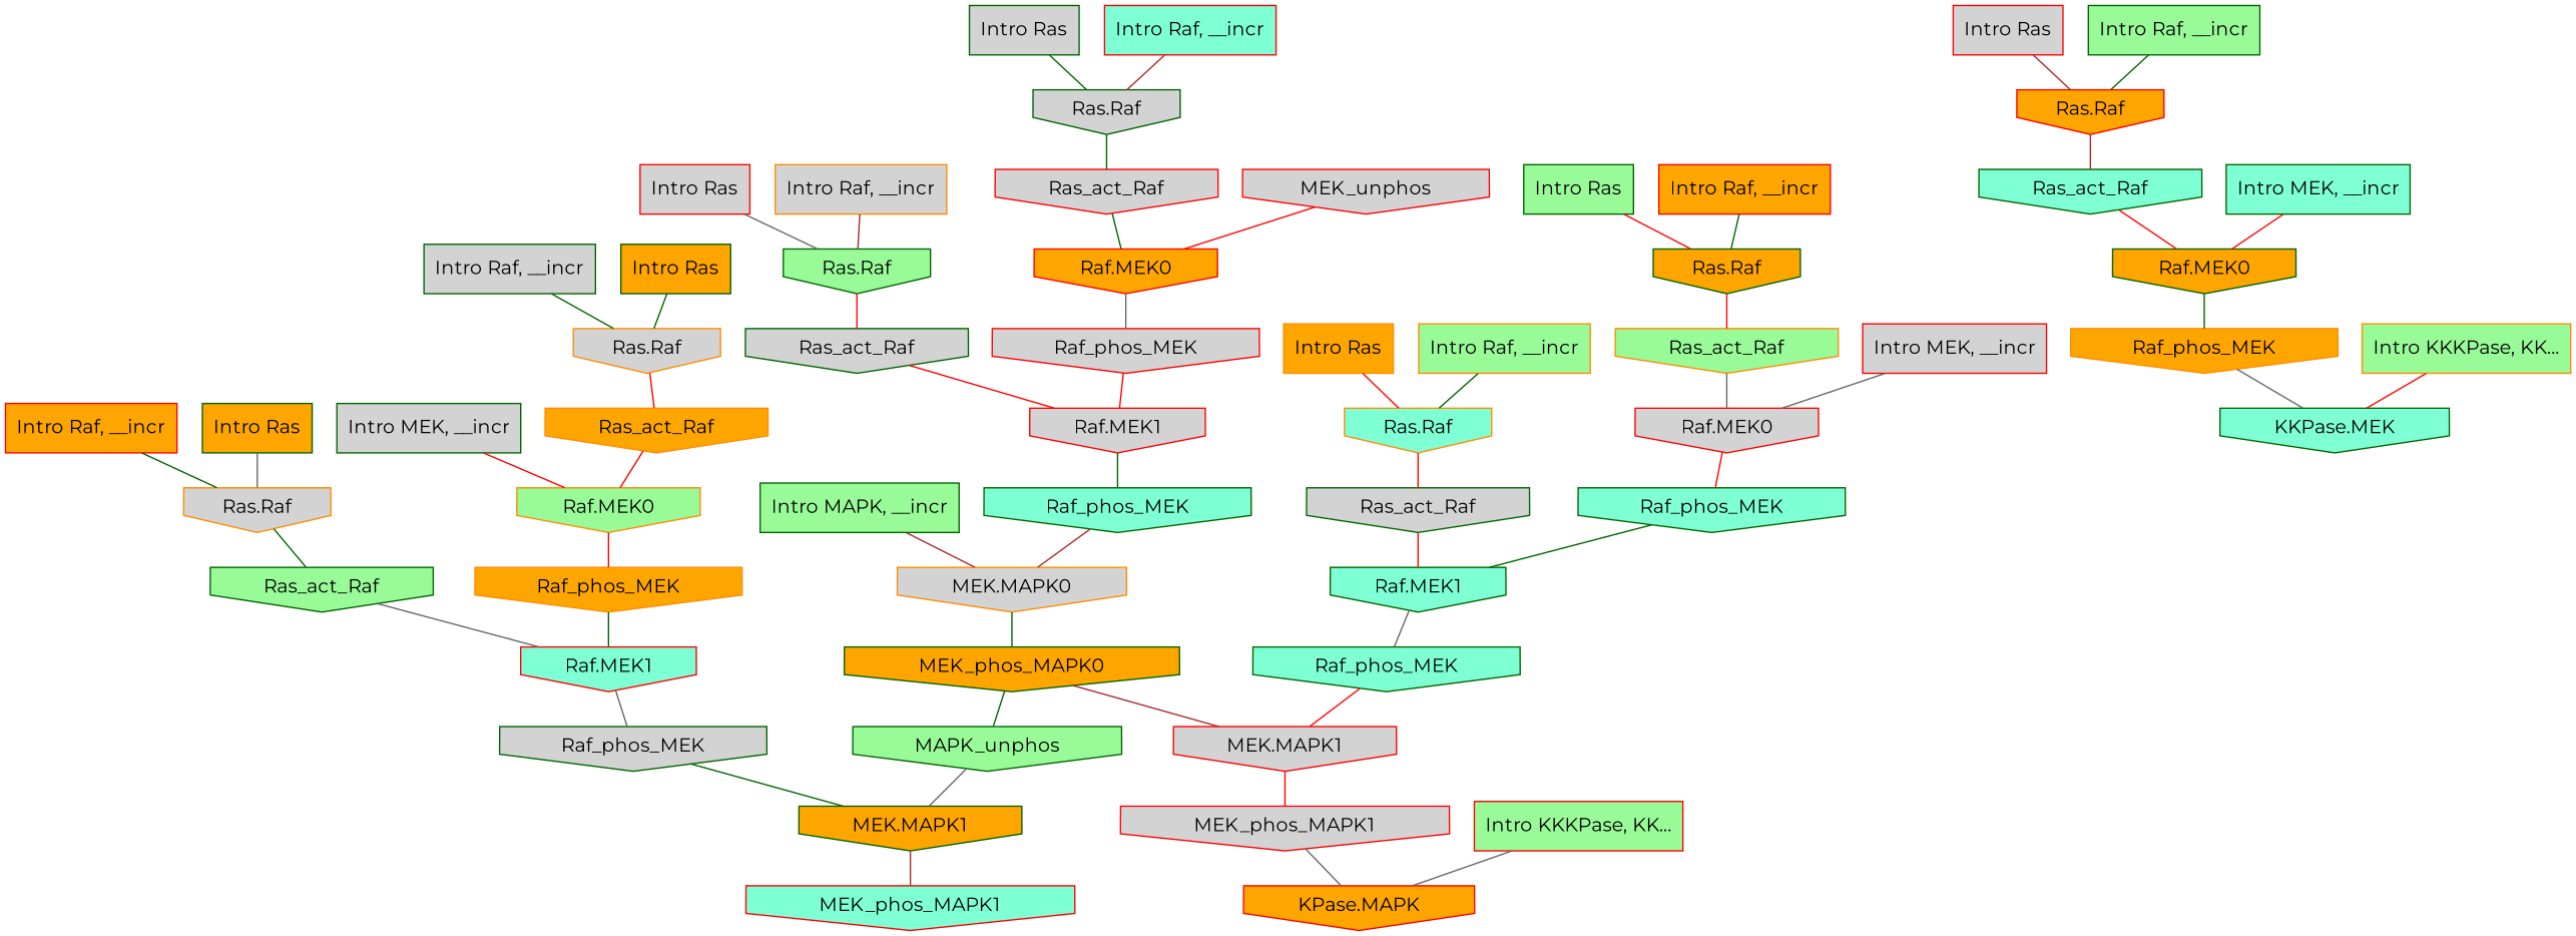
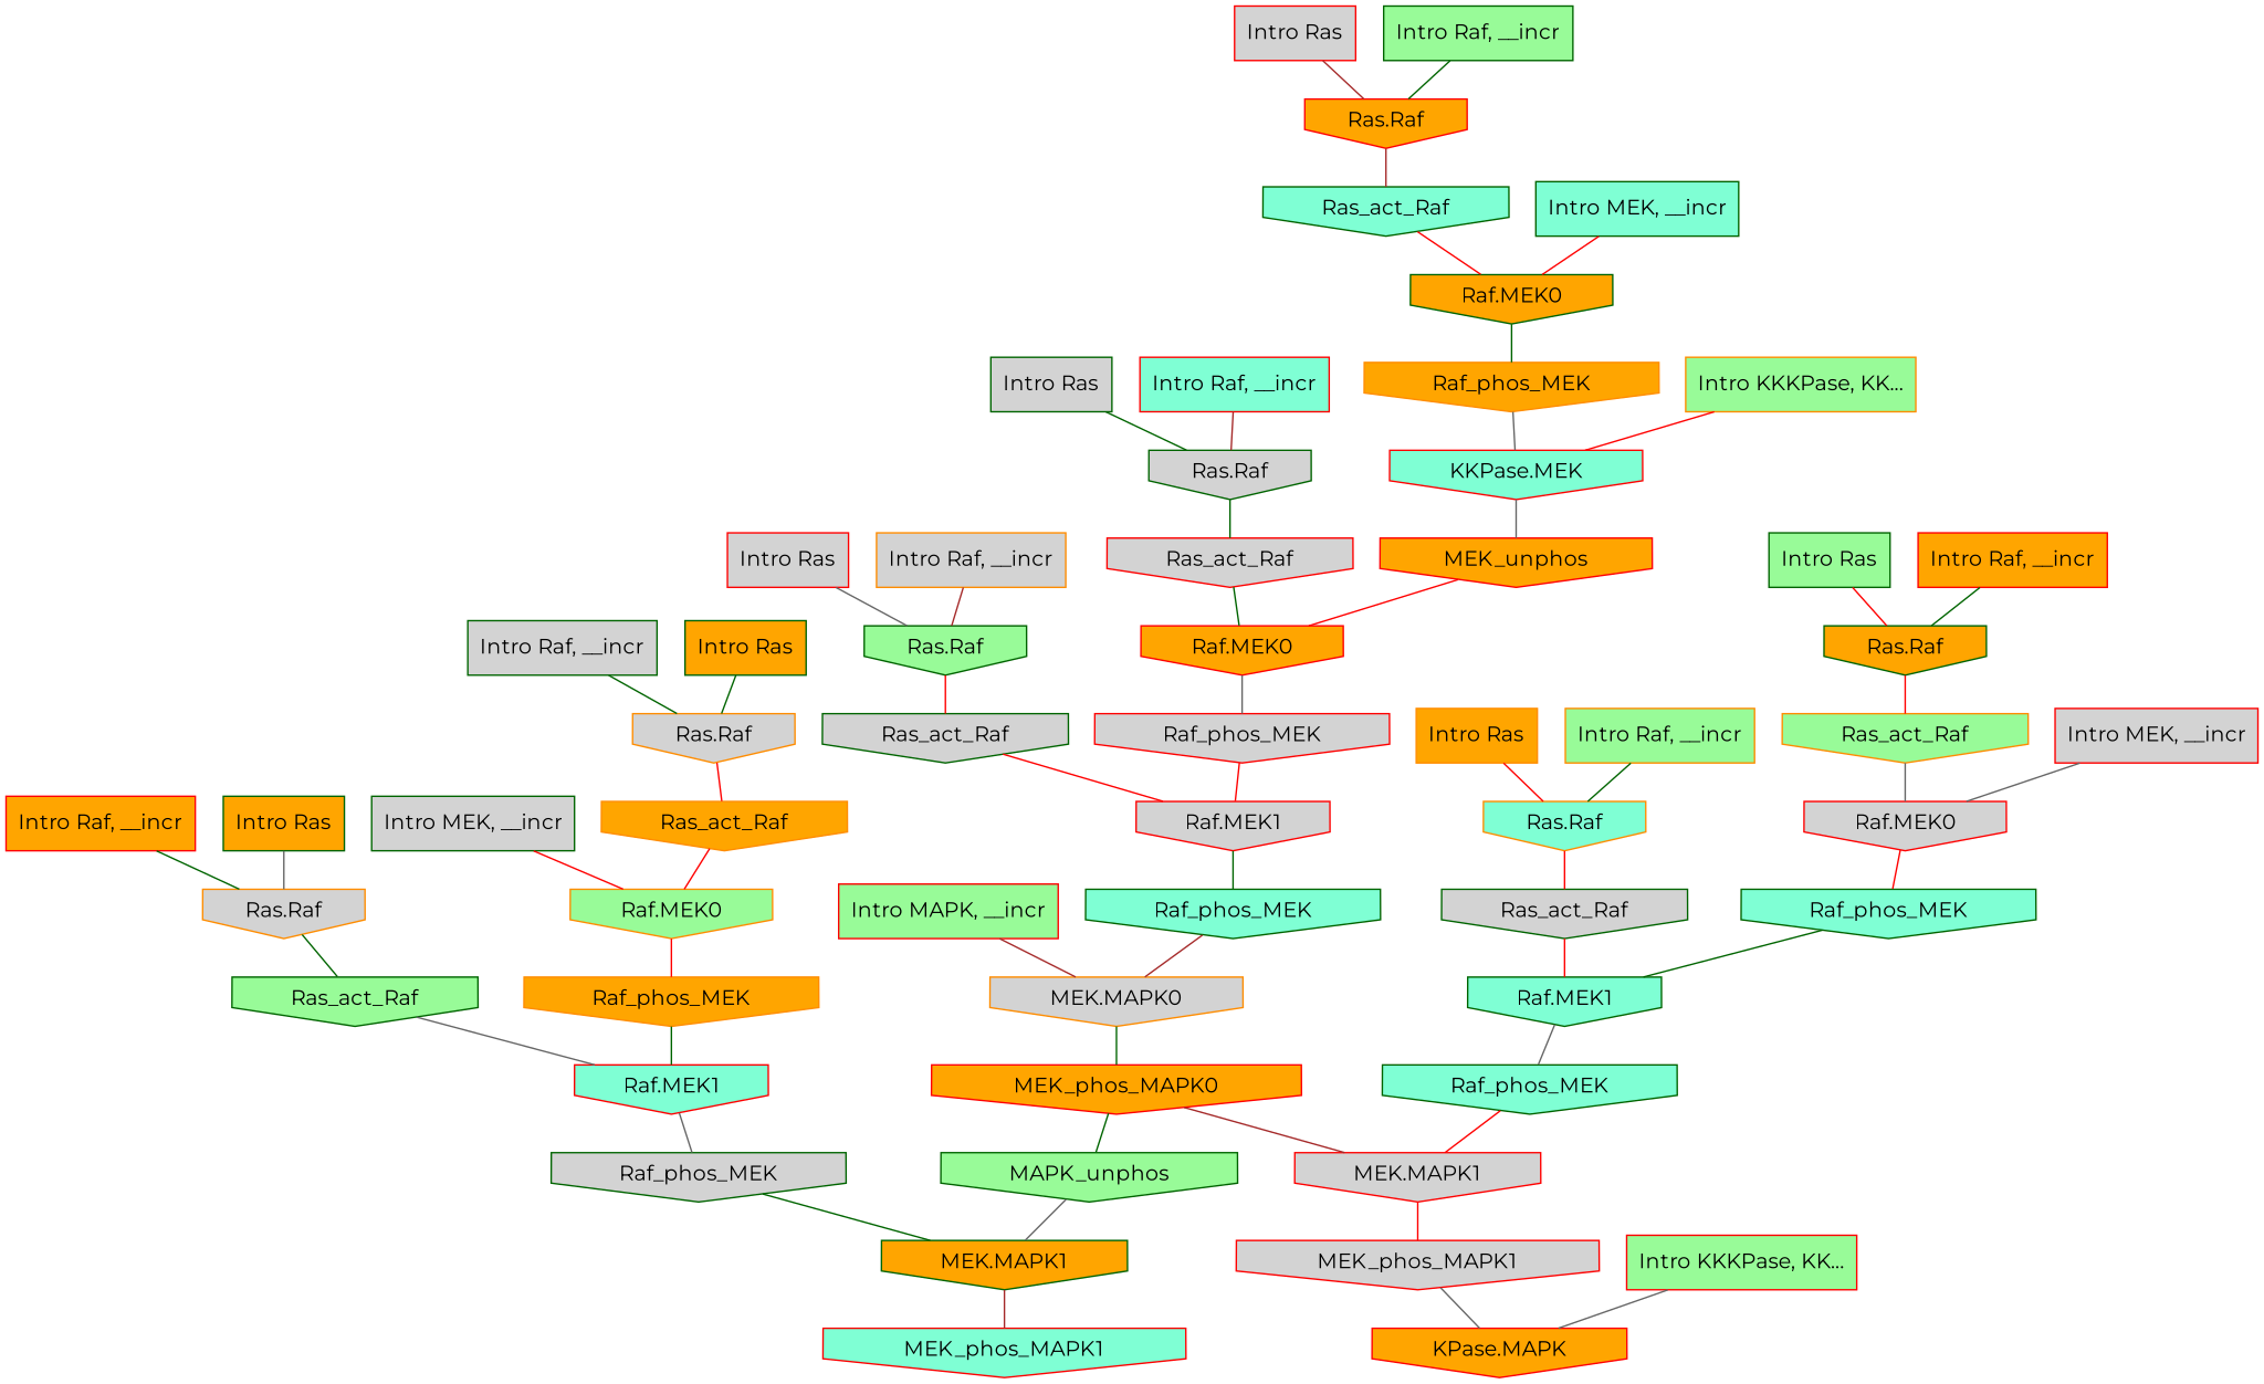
  digraph {
    fontname=Montserrat
    rankdir=TB
    ranksep=0.30
    node [color=darkgreen fillcolor=lightgrey fontname=Montserrat shape=invhouse style=filled]
    edge [color=red dir=none fontname=Montserrat]
    n1 [color=red label="Intro Ras" shape=rectangle]
    n2 [fillcolor=palegreen label="Ras.Raf"]
    n3 [label=Ras_act_Raf]
    n4 [label="Intro Ras" shape=rectangle]
    n5 [label="Ras.Raf"]
    n6 [color=red label=Ras_act_Raf]
    n7 [fillcolor=orange label="Intro Ras" shape=rectangle]
    n8 [color=darkorange label="Ras.Raf"]
    n9 [color=darkorange fillcolor=orange label=Ras_act_Raf]
    n10 [fillcolor=palegreen label="Intro Ras" shape=rectangle]
    n11 [fillcolor=orange label="Ras.Raf"]
    n12 [color=darkorange fillcolor=palegreen label=Ras_act_Raf]
    n13 [color=darkorange fillcolor=orange label="Intro Ras" shape=rectangle]
    n14 [color=darkorange fillcolor=aquamarine label="Ras.Raf"]
    n15 [label=Ras_act_Raf]
    n16 [color=red label="Intro Ras" shape=rectangle]
    n17 [color=red fillcolor=orange label="Ras.Raf"]
    n18 [fillcolor=aquamarine label=Ras_act_Raf]
    n19 [fillcolor=orange label="Intro Ras" shape=rectangle]
    n20 [color=darkorange label="Ras.Raf"]
    n21 [fillcolor=palegreen label=Ras_act_Raf]
    n22 [color=darkorange fillcolor=palegreen label="Intro Raf, __incr" shape=rectangle]
    n23 [color=red fillcolor=aquamarine label="Intro Raf, __incr" shape=rectangle]
    n24 [color=red fillcolor=orange label="Intro Raf, __incr" shape=rectangle]
    n25 [label="Intro Raf, __incr" shape=rectangle]
    n26 [color=red fillcolor=orange label="Intro Raf, __incr" shape=rectangle]
    n27 [color=darkorange label="Intro Raf, __incr" shape=rectangle]
    n28 [fillcolor=palegreen label="Intro Raf, __incr" shape=rectangle]
    n29 [label="Intro MEK, __incr" shape=rectangle]
    n30 [color=darkorange fillcolor=palegreen label="Raf.MEK0"]
    n31 [color=darkorange fillcolor=orange label=Raf_phos_MEK]
    n32 [color=red label="Intro MEK, __incr" shape=rectangle]
    n33 [color=red label="Raf.MEK0"]
    n34 [fillcolor=aquamarine label=Raf_phos_MEK]
    n35 [fillcolor=aquamarine label="Intro MEK, __incr" shape=rectangle]
    n36 [fillcolor=orange label="Raf.MEK0"]
    n37 [color=darkorange fillcolor=orange label=Raf_phos_MEK]
-   n38 [fillcolor=palegreen label="Intro MAPK, __incr" shape=rectangle]
+   n38 [color=red fillcolor=palegreen label="Intro MAPK, __incr" shape=rectangle]
    n39 [color=darkorange label="MEK.MAPK0"]
-   n40 [fillcolor=orange label=MEK_phos_MAPK0]
+   n40 [color=red fillcolor=orange label=MEK_phos_MAPK0]
    n41 [color=darkorange fillcolor=palegreen label="Intro KKKPase, KK..." shape=rectangle]
-   n42 [fillcolor=aquamarine label="KKPase.MEK"]
-   n43 [color=red label=MEK_unphos]
+   n42 [color=red fillcolor=aquamarine label="KKPase.MEK"]
+   n43 [color=red fillcolor=orange label=MEK_unphos]
    n44 [color=red fillcolor=palegreen label="Intro KKKPase, KK..." shape=rectangle]
    n45 [color=red fillcolor=orange label="KPase.MAPK"]
    n46 [color=red fillcolor=orange label="Raf.MEK0"]
    n47 [color=red label=Raf_phos_MEK]
    n48 [color=red label="Raf.MEK1"]
    n49 [fillcolor=aquamarine label=Raf_phos_MEK]
    n50 [color=red fillcolor=aquamarine label="Raf.MEK1"]
    n51 [label=Raf_phos_MEK]
    n52 [fillcolor=aquamarine label="Raf.MEK1"]
    n53 [fillcolor=aquamarine label=Raf_phos_MEK]
    n54 [fillcolor=orange label="MEK.MAPK1"]
    n55 [color=red fillcolor=aquamarine label=MEK_phos_MAPK1]
    n56 [color=red label="MEK.MAPK1"]
    n57 [color=red label=MEK_phos_MAPK1]
    n58 [fillcolor=palegreen label=MAPK_unphos]
    n1 -> n2 [color=gray40]
    n2 -> n3
    n3 -> n48
    n4 -> n5 [color=darkgreen]
    n5 -> n6 [color=darkgreen]
    n6 -> n46 [color=darkgreen]
    n7 -> n8 [color=darkgreen]
    n8 -> n9
    n9 -> n30
    n10 -> n11
    n11 -> n12
    n12 -> n33 [color=gray40]
    n13 -> n14
    n14 -> n15
    n15 -> n52
    n16 -> n17 [color=brown]
    n17 -> n18 [color=brown]
    n18 -> n36
    n19 -> n20 [color=gray40]
    n20 -> n21 [color=darkgreen]
    n21 -> n50 [color=gray40]
    n22 -> n14 [color=darkgreen]
    n23 -> n5 [color=brown]
    n24 -> n11 [color=darkgreen]
    n25 -> n8 [color=darkgreen]
    n26 -> n20 [color=darkgreen]
    n27 -> n2 [color=brown]
    n28 -> n17 [color=darkgreen]
    n29 -> n30
    n30 -> n31
    n31 -> n50 [color=darkgreen]
    n32 -> n33 [color=gray40]
    n33 -> n34
    n34 -> n52 [color=darkgreen]
    n35 -> n36
    n36 -> n37 [color=darkgreen]
    n37 -> n42 [color=gray40]
    n38 -> n39 [color=brown]
    n39 -> n40 [color=darkgreen]
    n40 -> n56 [color=brown]
    n40 -> n58 [color=darkgreen]
    n41 -> n42
+   n42 -> n43 [color=gray40]
    n43 -> n46
    n44 -> n45 [color=gray40]
    n46 -> n47 [color=gray40]
    n47 -> n48
    n48 -> n49 [color=darkgreen]
    n49 -> n39 [color=brown]
    n50 -> n51 [color=gray40]
    n51 -> n54 [color=darkgreen]
    n52 -> n53 [color=gray40]
    n53 -> n56
    n54 -> n55 [color=brown]
    n56 -> n57
    n57 -> n45 [color=gray40]
    n58 -> n54 [color=gray40]
  }
